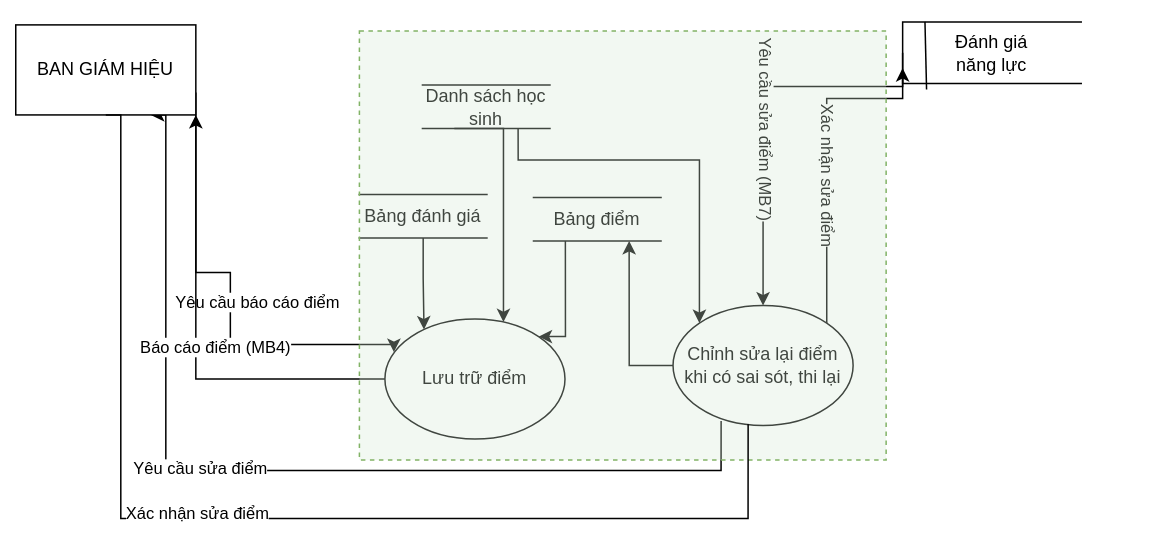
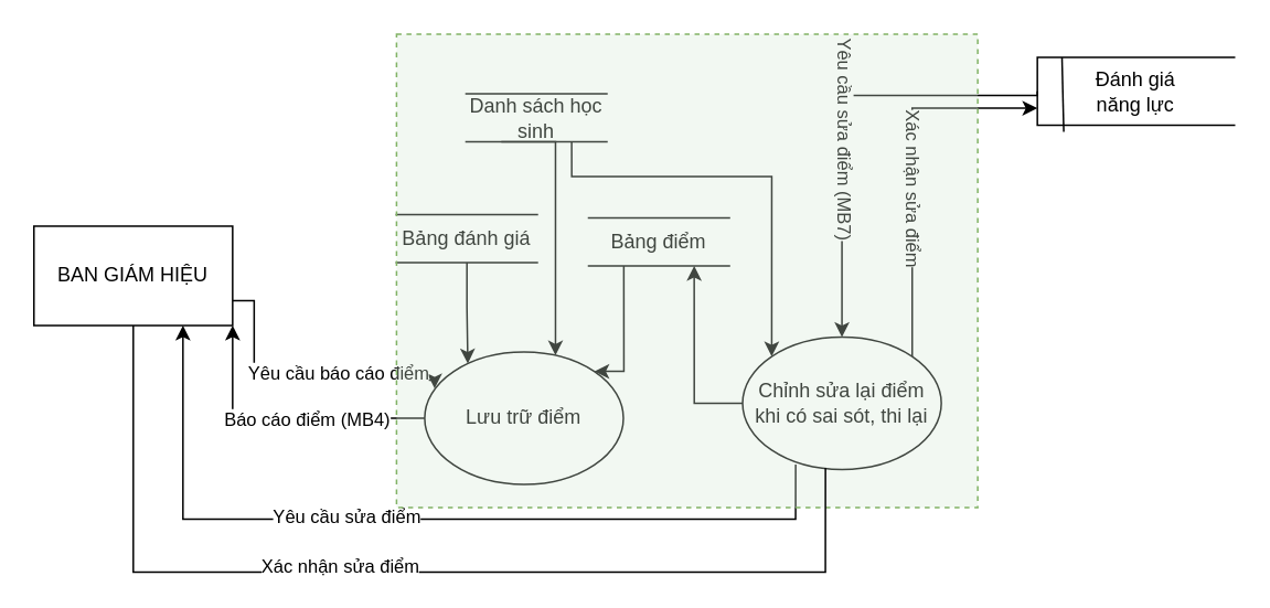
  <mxCell id="0" />
  <mxCell id="1" parent="0" />
  <mxCell id="2" style="edgeStyle=orthogonalEdgeStyle;rounded=0;orthogonalLoop=1;jettySize=auto;html=1;entryX=0.75;entryY=1;entryDx=0;entryDy=0;align=right;exitX=0.267;exitY=0.963;exitDx=0;exitDy=0;exitPerimeter=0;" parent="1" source="19" target="6" edge="1"><mxGeometry relative="1" as="geometry"><Array as="points"><mxPoint x="480" y="313" /><mxPoint x="110" y="313" /></Array><mxPoint x="94" y="500" as="sourcePoint" /></mxGeometry></mxCell>
  <mxCell id="3" value="Yêu cầu sửa điểm" style="edgeLabel;html=1;align=center;verticalAlign=middle;resizable=0;points=[];" parent="2" vertex="1" connectable="0"><mxGeometry x="0.17" y="-2" relative="1" as="geometry"><mxPoint as="offset" /></mxGeometry></mxCell>
  <mxCell id="4" style="edgeStyle=orthogonalEdgeStyle;rounded=0;orthogonalLoop=1;jettySize=auto;html=1;exitX=1;exitY=0.75;exitDx=0;exitDy=0;entryX=0.05;entryY=0.275;entryDx=0;entryDy=0;entryPerimeter=0;" edge="1" parent="1" source="6" target="11"><mxGeometry relative="1" as="geometry"><Array as="points"><mxPoint x="153" y="181" /><mxPoint x="153" y="229" /><mxPoint x="262" y="229" /></Array></mxGeometry></mxCell>
  <mxCell id="5" value="Yêu cầu báo cáo điểm" style="edgeLabel;html=1;align=center;verticalAlign=middle;resizable=0;points=[];" vertex="1" connectable="0" parent="4"><mxGeometry x="0.086" y="1" relative="1" as="geometry"><mxPoint x="16" y="-4" as="offset" /></mxGeometry></mxCell>
- <mxCell id="6" value="BAN GIÁM HIỆU" style="rounded=0;whiteSpace=wrap;html=1;" parent="1" vertex="1"><mxGeometry x="10" y="16" width="120" height="60" as="geometry" /></mxCell>
+ <mxCell id="6" value="BAN GIÁM HIỆU" style="rounded=0;whiteSpace=wrap;html=1;" parent="1" vertex="1"><mxGeometry x="20" y="136" width="120" height="60" as="geometry" /></mxCell>
  <mxCell id="7" style="edgeStyle=orthogonalEdgeStyle;rounded=0;orthogonalLoop=1;jettySize=auto;html=1;entryX=0.5;entryY=0;entryDx=0;entryDy=0;exitX=0;exitY=0.5;exitDx=0;exitDy=0;" parent="1" source="20" target="19" edge="1"><mxGeometry relative="1" as="geometry"><Array as="points"><mxPoint x="508" y="57" /></Array><mxPoint x="463" y="60" as="sourcePoint" /></mxGeometry></mxCell>
  <mxCell id="8" value="Yêu cầu sửa điểm (MB7)" style="edgeLabel;html=1;align=center;verticalAlign=middle;resizable=0;points=[];rotation=90;" parent="7" vertex="1" connectable="0"><mxGeometry x="0.278" y="-4" relative="1" as="geometry"><mxPoint x="6" y="-24" as="offset" /></mxGeometry></mxCell>
  <mxCell id="9" style="edgeStyle=orthogonalEdgeStyle;rounded=0;orthogonalLoop=1;jettySize=auto;html=1;exitX=0;exitY=0.5;exitDx=0;exitDy=0;entryX=1;entryY=1;entryDx=0;entryDy=0;" parent="1" source="11" target="6" edge="1"><mxGeometry relative="1" as="geometry" /></mxCell>
  <mxCell id="10" value="Báo cáo điểm (MB4)" style="edgeLabel;html=1;align=center;verticalAlign=middle;resizable=0;points=[];" parent="9" vertex="1" connectable="0"><mxGeometry x="-0.023" relative="1" as="geometry"><mxPoint x="12" as="offset" /></mxGeometry></mxCell>
  <mxCell id="11" value="Lưu trữ điểm" style="ellipse;whiteSpace=wrap;html=1;" parent="1" vertex="1"><mxGeometry x="256" y="212" width="120" height="80" as="geometry" /></mxCell>
  <mxCell id="12" style="edgeStyle=orthogonalEdgeStyle;rounded=0;orthogonalLoop=1;jettySize=auto;html=1;exitX=0.25;exitY=1;exitDx=0;exitDy=0;entryX=1;entryY=0;entryDx=0;entryDy=0;" parent="1" source="13" target="11" edge="1"><mxGeometry relative="1" as="geometry"><Array as="points"><mxPoint x="376" y="224" /></Array></mxGeometry></mxCell>
  <mxCell id="13" value="Bảng điểm" style="shape=partialRectangle;whiteSpace=wrap;html=1;left=0;right=0;fillColor=none;rounded=0;shadow=0;glass=0;sketch=0;" parent="1" vertex="1"><mxGeometry x="355" y="131" width="85" height="29" as="geometry" /></mxCell>
  <mxCell id="14" style="edgeStyle=orthogonalEdgeStyle;rounded=0;orthogonalLoop=1;jettySize=auto;html=1;exitX=0.5;exitY=1;exitDx=0;exitDy=0;entryX=0.217;entryY=0.088;entryDx=0;entryDy=0;entryPerimeter=0;" parent="1" source="15" target="11" edge="1"><mxGeometry relative="1" as="geometry" /></mxCell>
  <mxCell id="15" value="Bảng đánh giá" style="shape=partialRectangle;whiteSpace=wrap;html=1;left=0;right=0;fillColor=none;rounded=0;shadow=0;glass=0;sketch=0;" parent="1" vertex="1"><mxGeometry x="239" y="129" width="85" height="29" as="geometry" /></mxCell>
  <mxCell id="16" style="edgeStyle=orthogonalEdgeStyle;rounded=0;orthogonalLoop=1;jettySize=auto;html=1;exitX=0;exitY=0.5;exitDx=0;exitDy=0;entryX=0.75;entryY=1;entryDx=0;entryDy=0;" parent="1" source="19" target="13" edge="1"><mxGeometry relative="1" as="geometry" /></mxCell>
  <mxCell id="17" style="edgeStyle=orthogonalEdgeStyle;rounded=0;orthogonalLoop=1;jettySize=auto;html=1;exitX=1;exitY=0;exitDx=0;exitDy=0;entryX=0;entryY=0.75;entryDx=0;entryDy=0;" edge="1" parent="1" source="19" target="20"><mxGeometry relative="1" as="geometry"><Array as="points"><mxPoint x="550" y="65" /></Array></mxGeometry></mxCell>
  <mxCell id="18" value="Xác nhận sửa điểm" style="edgeLabel;html=1;align=center;verticalAlign=middle;resizable=0;points=[];rotation=90;" vertex="1" connectable="0" parent="17"><mxGeometry x="-0.098" y="-1" relative="1" as="geometry"><mxPoint as="offset" /></mxGeometry></mxCell>
  <mxCell id="19" value="Chỉnh sửa lại điểm khi có sai sót, thi lại" style="ellipse;whiteSpace=wrap;html=1;" parent="1" vertex="1"><mxGeometry x="448" y="203" width="120" height="80" as="geometry" /></mxCell>
- <mxCell id="20" value="&lt;div&gt;Đánh giá &lt;br&gt;&lt;/div&gt;&lt;div&gt;năng lực&lt;/div&gt;" style="shape=partialRectangle;whiteSpace=wrap;html=1;bottom=1;right=0;left=1;top=1;fillColor=none;routingCenterX=-0.5;" parent="1" vertex="1"><mxGeometry x="601" y="14" width="119" height="41" as="geometry" /></mxCell>
+ <mxCell id="20" value="&lt;div&gt;Đánh giá &lt;br&gt;&lt;/div&gt;&lt;div&gt;năng lực&lt;/div&gt;" style="shape=partialRectangle;whiteSpace=wrap;html=1;bottom=1;right=0;left=1;top=1;fillColor=none;routingCenterX=-0.5;" parent="1" vertex="1"><mxGeometry x="626" y="34" width="119" height="41" as="geometry" /></mxCell>
  <mxCell id="21" value="" style="endArrow=none;html=1;exitX=0.125;exitY=0;exitDx=0;exitDy=0;exitPerimeter=0;entryX=0.134;entryY=1.098;entryDx=0;entryDy=0;entryPerimeter=0;" parent="1" source="20" target="20" edge="1"><mxGeometry width="50" height="50" relative="1" as="geometry"><mxPoint x="929" y="-34.51" as="sourcePoint" /><mxPoint x="711" y="111.49" as="targetPoint" /></mxGeometry></mxCell>
  <mxCell id="22" style="edgeStyle=orthogonalEdgeStyle;rounded=0;orthogonalLoop=1;jettySize=auto;html=1;exitX=0.25;exitY=1;exitDx=0;exitDy=0;" edge="1" parent="1" source="24" target="11"><mxGeometry relative="1" as="geometry"><Array as="points"><mxPoint x="335" y="85" /></Array></mxGeometry></mxCell>
  <mxCell id="23" style="edgeStyle=orthogonalEdgeStyle;rounded=0;orthogonalLoop=1;jettySize=auto;html=1;exitX=0.75;exitY=1;exitDx=0;exitDy=0;entryX=0;entryY=0;entryDx=0;entryDy=0;" edge="1" parent="1" source="24" target="19"><mxGeometry relative="1" as="geometry"><Array as="points"><mxPoint x="345" y="106" /><mxPoint x="466" y="106" /></Array></mxGeometry></mxCell>
  <mxCell id="24" value="Danh sách học sinh" style="shape=partialRectangle;whiteSpace=wrap;html=1;left=0;right=0;fillColor=none;rounded=0;shadow=0;glass=0;sketch=0;" vertex="1" parent="1"><mxGeometry x="281" y="56" width="85" height="29" as="geometry" /></mxCell>
  <mxCell id="25" value="" style="rounded=0;whiteSpace=wrap;html=1;fillOpacity=30;fillColor=#d5e8d4;strokeColor=#82b366;dashed=1;" parent="1" vertex="1"><mxGeometry x="239" y="20" width="351" height="286" as="geometry" /></mxCell>
  <mxCell id="26" value="" style="edgeStyle=orthogonalEdgeStyle;orthogonalLoop=1;jettySize=auto;html=1;exitX=0.5;exitY=1;exitDx=0;exitDy=0;rounded=0;fontStyle=0;endArrow=none;entryX=0.417;entryY=0.988;entryDx=0;entryDy=0;entryPerimeter=0;" edge="1" parent="1" source="6" target="19"><mxGeometry relative="1" as="geometry"><mxPoint x="10" y="556" as="targetPoint" /><Array as="points"><mxPoint x="80" y="345" /><mxPoint x="498" y="345" /></Array><mxPoint x="80" y="196" as="sourcePoint" /></mxGeometry></mxCell>
  <mxCell id="27" value="Xác nhận sửa điểm" style="edgeLabel;html=1;align=center;verticalAlign=middle;resizable=0;points=[];" vertex="1" connectable="0" parent="26"><mxGeometry x="-0.134" y="4" relative="1" as="geometry"><mxPoint as="offset" /></mxGeometry></mxCell>
